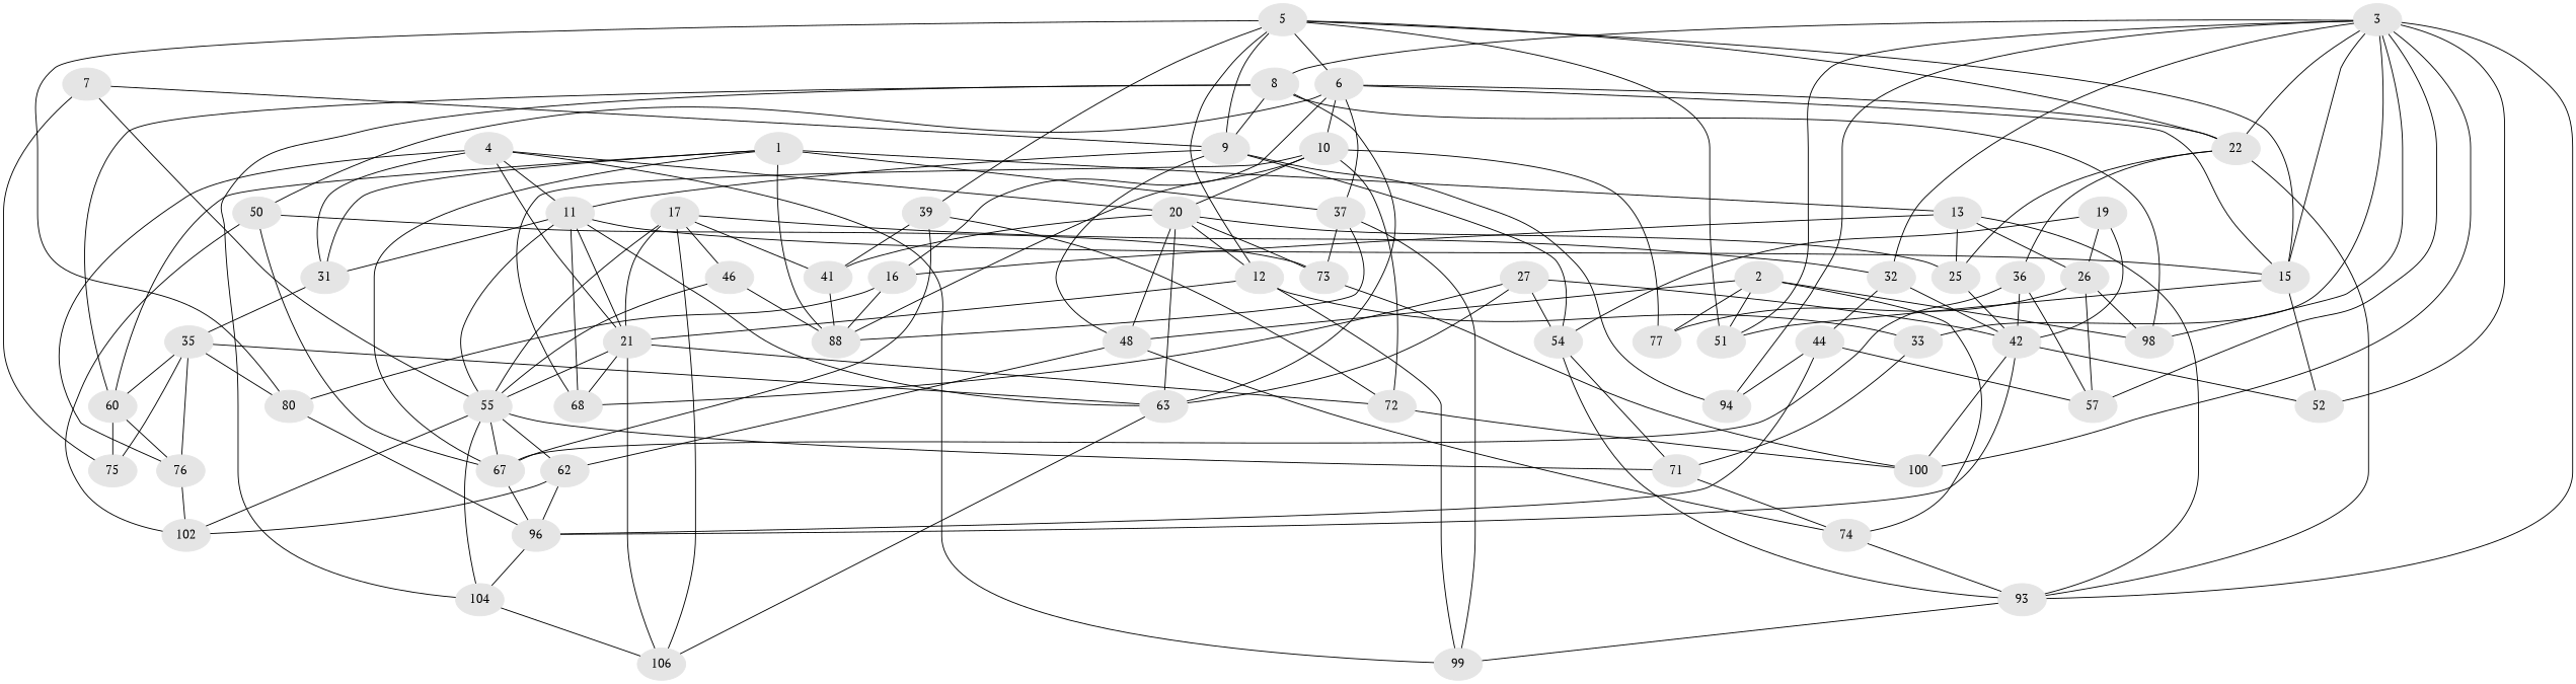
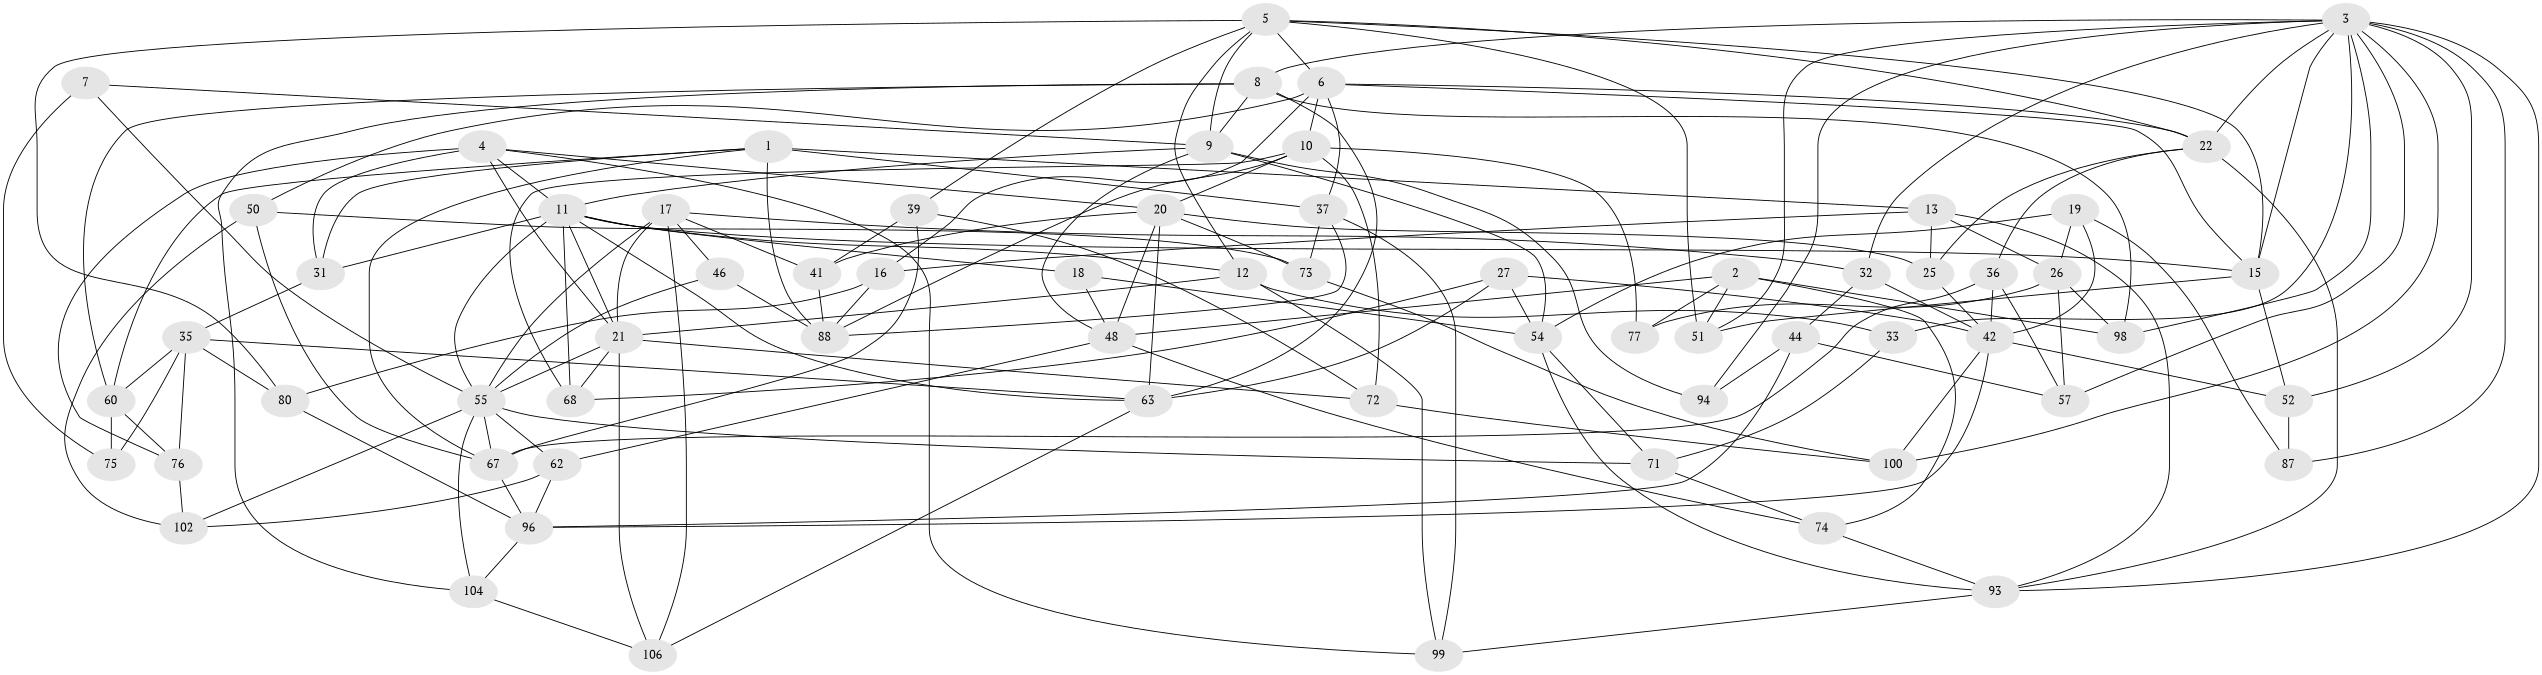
  graph {
    fontname="PT Serif"
    node [color=gray90 fontname="PT Serif" style=filled]
    edge [fontname="PT Serif"]
    1 [super="+86"]
    13 [super="+66"]
    31
    37 [super="+43"]
    60 [super="+90"]
    67 [super="+103"]
    88 [super="+109"]
    93 [super="+107"]
    16
    25
    26 [super="+111"]
    n12 [label=35 super="+84"]
    99
    73
    41
    76
    75
    96 [super="+97"]
    2 [super="+14"]
    48 [super="+110"]
    51
    74
    77
    98
    62
    3 [super="+91+112+29"]
    8 [super="+58"]
    15 [super="+23"]
    22 [super="+83"]
    32
    n31 [label=33]
    52
    57
+   87
    94
    100
    9 [super="+108+40"]
    63 [super="+81"]
    104
    36
    42 [super="+45+53"]
    44
    71
    4 [super="+78"]
    11 [super="+56"]
    20 [super="+49"]
    21 [super="+33+61"]
    12 [super="+27"]
    55 [super="+69+65"]
    68
+   18
    72
    106
    102
    5 [super="+82+28"]
    6 [super="+47"]
    39
    80
    10 [super="+95"]
    50
    54 [super="+59"]
    7
    46
    17 [super="+35"]
    19
    n66 [label=27]
    1 -- 13
    1 -- 31
    1 -- 37 [weight=2]
    1 -- 60
    1 -- 67
    1 -- 88
    13 -- 93
    13 -- 16
    13 -- 25
    13 -- 26 [weight=2]
    31 -- n12
    37 -- 88
    37 -- 99
    37 -- 73
    60 -- 76
    60 -- 75 [weight=2]
    67 -- 96
    93 -- 99
    16 -- 88
    16 -- 80
    25 -- 42
    26 -- 77
    26 -- 98
    26 -- 57
    n12 -- 60
    n12 -- 76
    n12 -- 75
    n12 -- 63
    n12 -- 80
    73 -- 100
    41 -- 88
    76 -- 102
    96 -- 104
    2 -- 48
    2 -- 51
    2 -- 74
    2 -- 77 [weight=2]
    2 -- 98
    48 -- 74
    48 -- 62
    74 -- 93
    62 -- 96
    62 -- 102
    3 -- 93
    3 -- 51
    3 -- 98
    3 -- 8
    3 -- 15
    3 -- 22
    3 -- 32
    3 -- n31
    3 -- 52
    3 -- 57
+   3 -- 87 [weight=2]
    3 -- 94
    3 -- 100
    8 -- 60
    8 -- 98
    8 -- 9
    8 -- 63
    8 -- 104
    15 -- 51
    15 -- 52
    22 -- 93
    22 -- 25
    22 -- 36
    32 -- 42
    32 -- 44
    n31 -- 71
+   52 -- 87
    9 -- 48
    9 -- 94 [weight=2]
    9 -- 11
    9 -- 54
    63 -- 106
    104 -- 106
    36 -- 67
    36 -- 57
    36 -- 42
    42 -- 96
    42 -- 52
    42 -- 100
    44 -- 96
    44 -- 57
    44 -- 94
    71 -- 74
    4 -- 31
    4 -- 99
    4 -- 76
    4 -- 11
    4 -- 20
    4 -- 21
    11 -- 31
    11 -- 15
    11 -- 63
    11 -- 21
-   20 -- 12
+   11 -- 12
    11 -- 55
    11 -- 68
+   11 -- 18
    20 -- 25
    20 -- 73
    20 -- 41
    20 -- 48
    20 -- 63
    21 -- 55
    21 -- 68
    21 -- 72
    21 -- 106
    12 -- 99
    12 -- n31 [weight=2]
    12 -- 21
    55 -- 67
    55 -- 62
    55 -- 104
    55 -- 71
    55 -- 102
+   18 -- 48
+   18 -- 54
    72 -- 100
    5 -- 51
    5 -- 15
    5 -- 22
    5 -- 9
    5 -- 12
    5 -- 6
    5 -- 39
    5 -- 80
    6 -- 37
    6 -- 16
    6 -- 15
    6 -- 22
    6 -- 10
    6 -- 50
    39 -- 67
    39 -- 41
    39 -- 72
    80 -- 96
    10 -- 88
    10 -- 77
    10 -- 20
    10 -- 68
    10 -- 72
    50 -- 67
    50 -- 73
    50 -- 102
    54 -- 93
    54 -- 71
    7 -- 75
    7 -- 9
    7 -- 55
    46 -- 88
    46 -- 55
    17 -- 41
    17 -- 32
    17 -- 21
    17 -- 55
    17 -- 106
    17 -- 46
    19 -- 26
+   19 -- 87
    19 -- 42
    19 -- 54
    n66 -- 63
    n66 -- 42
    n66 -- 68
    n66 -- 54
  }
